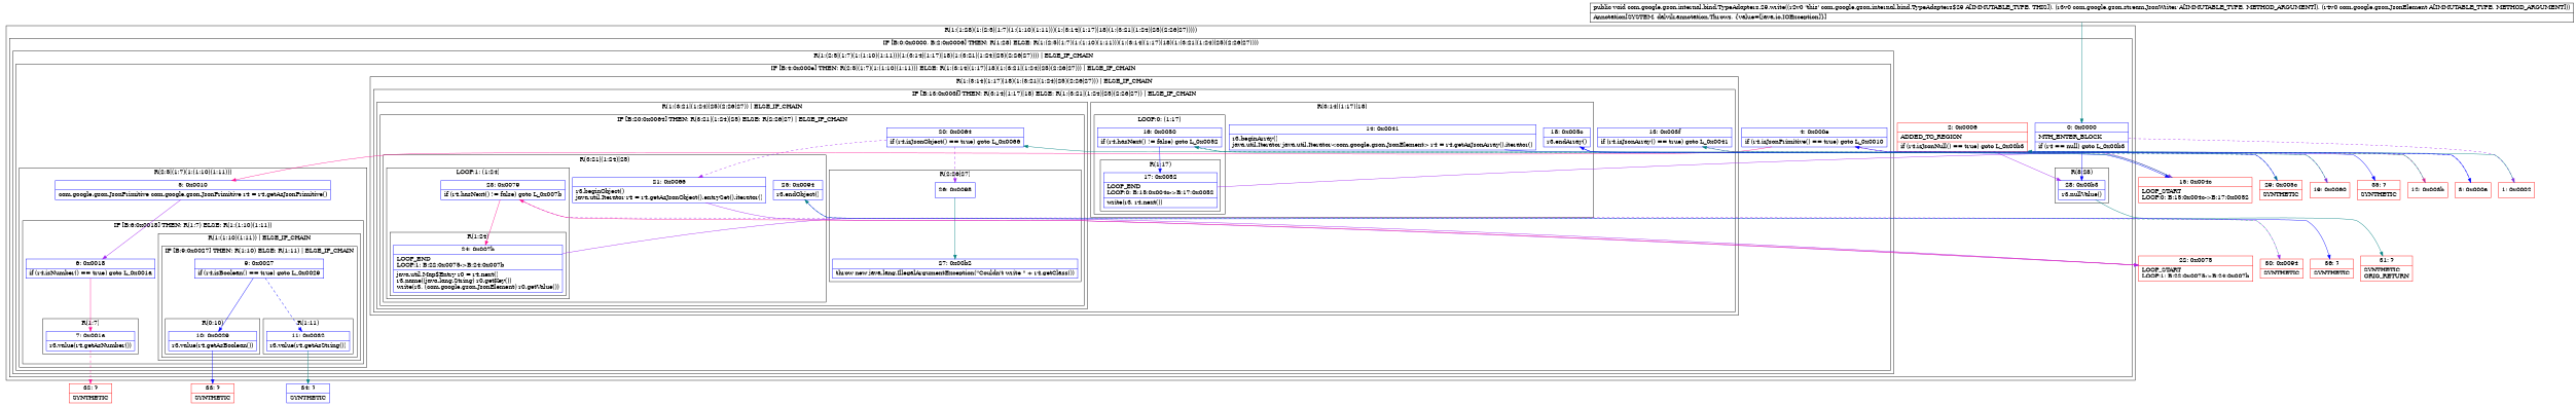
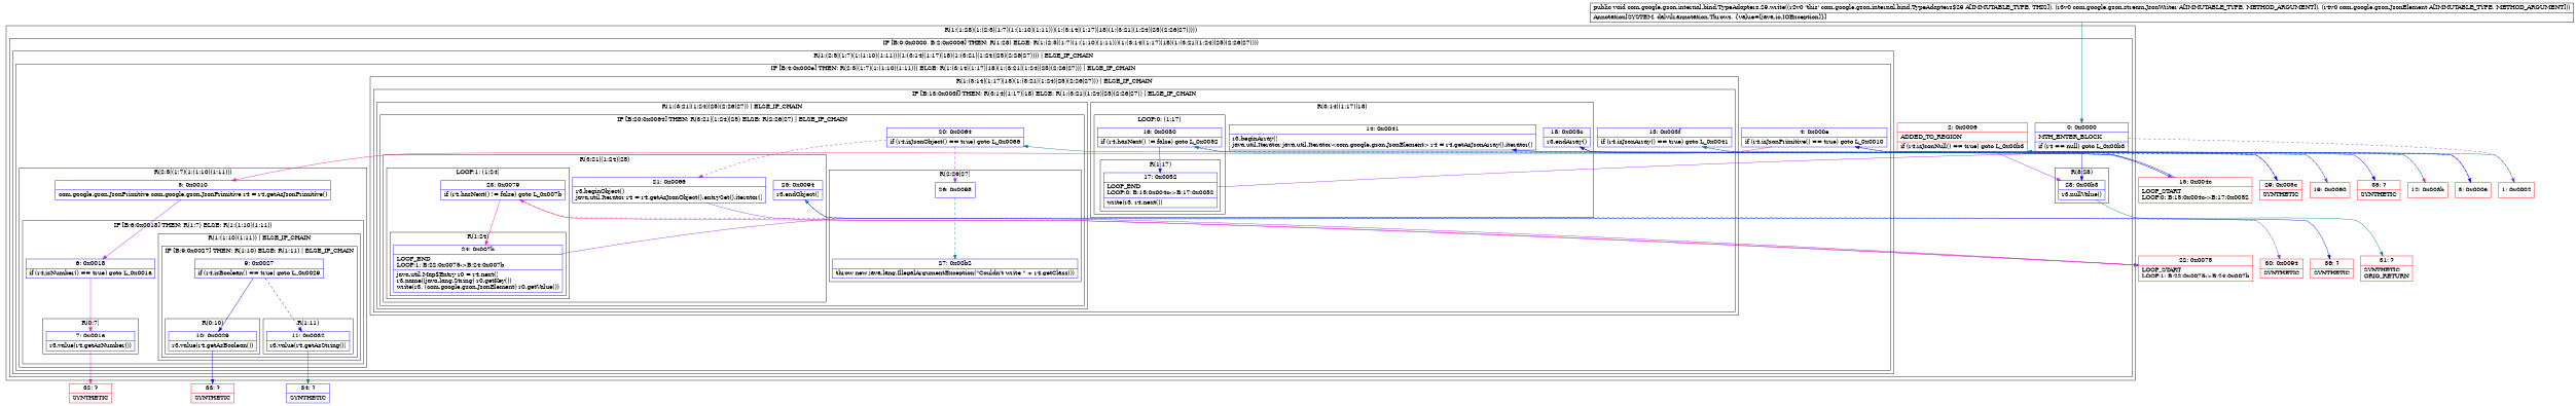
  digraph {
    node [color=blue shape=record]
    edge [color=blue]
    n1 [label="{28\:\ 0x00b3|r3.nullValue()\l}"]
    n2 [label="{7\:\ 0x001a|r3.value(r4.getAsNumber())\l}"]
    n3 [label="{10\:\ 0x0029|r3.value(r4.getAsBoolean())\l}"]
    n4 [label="{11\:\ 0x0032|r3.value(r4.getAsString())\l}"]
    n5 [label="{9\:\ 0x0027|if (r4.isBoolean() == true) goto L_0x0029\l}"]
    n6 [label="{6\:\ 0x0018|if (r4.isNumber() == true) goto L_0x001a\l}"]
    n7 [label="{5\:\ 0x0010|com.google.gson.JsonPrimitive com.google.gson.JsonPrimitive r4 = r4.getAsJsonPrimitive()\l}"]
    n8 [label="{17\:\ 0x0052|LOOP_END\lLOOP:0: B:15:0x004c\-\>B:17:0x0052\l|write(r3, r4.next())\l}"]
    n9 [label="{16\:\ 0x0050|if (r4.hasNext() != false) goto L_0x0052\l}"]
    n10 [label="{14\:\ 0x0041|r3.beginArray()\ljava.util.Iterator java.util.Iterator\<com.google.gson.JsonElement\> r4 = r4.getAsJsonArray().iterator()\l}"]
    n11 [label="{18\:\ 0x005c|r3.endArray()\l}"]
    n12 [label="{24\:\ 0x007b|LOOP_END\lLOOP:1: B:22:0x0075\-\>B:24:0x007b\l|java.util.Map$Entry r0 = r4.next()\lr3.name((java.lang.String) r0.getKey())\lwrite(r3, (com.google.gson.JsonElement) r0.getValue())\l}"]
    n13 [label="{23\:\ 0x0079|if (r4.hasNext() != false) goto L_0x007b\l}"]
    n14 [label="{21\:\ 0x0066|r3.beginObject()\ljava.util.Iterator r4 = r4.getAsJsonObject().entrySet().iterator()\l}"]
    n15 [label="{25\:\ 0x0094|r3.endObject()\l}"]
    n16 [label="{26\:\ 0x0098}"]
    n17 [label="{27\:\ 0x00b2|throw new java.lang.IllegalArgumentException(\"Couldn't write \" + r4.getClass())\l}"]
    n18 [label="{20\:\ 0x0064|if (r4.isJsonObject() == true) goto L_0x0066\l}"]
    n19 [label="{13\:\ 0x003f|if (r4.isJsonArray() == true) goto L_0x0041\l}"]
    n20 [label="{4\:\ 0x000e|if (r4.isJsonPrimitive() == true) goto L_0x0010\l}"]
    n21 [label="{0\:\ 0x0000|MTH_ENTER_BLOCK\l|if (r4 == null) goto L_0x00b3\l}"]
    n22 [color=red label="{2\:\ 0x0006|ADDED_TO_REGION\l|if (r4.isJsonNull() == true) goto L_0x00b3\l}"]
    n23 [color=red label="{31\:\ ?|SYNTHETIC\lORIG_RETURN\l}"]
    n24 [color=red label="{32\:\ ?|SYNTHETIC\l}"]
    n25 [color=red label="{33\:\ ?|SYNTHETIC\l}"]
    n26 [label="{34\:\ ?|SYNTHETIC\l}"]
    n27 [color=red label="{15\:\ 0x004c|LOOP_START\lLOOP:0: B:15:0x004c\-\>B:17:0x0052\l}"]
    n28 [color=red label="{29\:\ 0x005c|SYNTHETIC\l}"]
    n29 [color=red label="{35\:\ ?|SYNTHETIC\l}"]
    n30 [color=red label="{22\:\ 0x0075|LOOP_START\lLOOP:1: B:22:0x0075\-\>B:24:0x007b\l}"]
    n31 [color=red label="{30\:\ 0x0094|SYNTHETIC\l}"]
    n32 [color=red label="{36\:\ ?|SYNTHETIC\l}"]
    n33 [color=red label="{19\:\ 0x0060}"]
    n34 [color=red label="{12\:\ 0x003b}"]
    n35 [color=red label="{1\:\ 0x0002}"]
    n36 [color=red label="{3\:\ 0x000a}"]
    n37 [label="{public void com.google.gson.internal.bind.TypeAdapters.29.write((r2v0 'this' com.google.gson.internal.bind.TypeAdapters$29 A[IMMUTABLE_TYPE, THIS]), (r3v0 com.google.gson.stream.JsonWriter A[IMMUTABLE_TYPE, METHOD_ARGUMENT]), (r4v0 com.google.gson.JsonElement A[IMMUTABLE_TYPE, METHOD_ARGUMENT]))  | Annotation[SYSTEM, dalvik.annotation.Throws, \{value=[java.io.IOException]\}]\l}" color=""]
    subgraph cluster_1 {
      label="R(1:(1:28)(1:(2:5|(1:7)(1:(1:10)(1:11)))(1:(3:14|(1:17)|18)(1:(3:21|(1:24)|25)(2:26|27)))))"
      subgraph cluster_2 {
        label="IF [B:0:0x0000, B:2:0x0006] THEN: R(1:28) ELSE: R(1:(2:5|(1:7)(1:(1:10)(1:11)))(1:(3:14|(1:17)|18)(1:(3:21|(1:24)|25)(2:26|27))))"
        n21
        n22
        subgraph cluster_3 {
          label="R(8:28)"
          n1
        }
        subgraph cluster_4 {
          label="R(1:(2:5|(1:7)(1:(1:10)(1:11)))(1:(3:14|(1:17)|18)(1:(3:21|(1:24)|25)(2:26|27)))) | ELSE_IF_CHAIN\l"
          subgraph cluster_5 {
            label="IF [B:4:0x000e] THEN: R(2:5|(1:7)(1:(1:10)(1:11))) ELSE: R(1:(3:14|(1:17)|18)(1:(3:21|(1:24)|25)(2:26|27))) | ELSE_IF_CHAIN\l"
            n20
            subgraph cluster_6 {
              label="R(2:5|(1:7)(1:(1:10)(1:11)))"
              n7
              subgraph cluster_7 {
                label="IF [B:6:0x0018] THEN: R(1:7) ELSE: R(1:(1:10)(1:11))"
                n6
                subgraph cluster_8 {
-                 label="R(1:7)"
+                 label="R(0:7)"
                  n2
                }
                subgraph cluster_9 {
                  label="R(1:(1:10)(1:11)) | ELSE_IF_CHAIN\l"
                  subgraph cluster_10 {
                    label="IF [B:9:0x0027] THEN: R(1:10) ELSE: R(1:11) | ELSE_IF_CHAIN\l"
                    n5
                    subgraph cluster_11 {
                      label="R(0:10)"
                      n3
                    }
                    subgraph cluster_12 {
                      label="R(1:11)"
                      n4
                    }
                  }
                }
              }
            }
            subgraph cluster_13 {
              label="R(1:(3:14|(1:17)|18)(1:(3:21|(1:24)|25)(2:26|27))) | ELSE_IF_CHAIN\l"
              subgraph cluster_14 {
                label="IF [B:13:0x003f] THEN: R(3:14|(1:17)|18) ELSE: R(1:(3:21|(1:24)|25)(2:26|27)) | ELSE_IF_CHAIN\l"
                n19
                subgraph cluster_15 {
                  label="R(3:14|(1:17)|18)"
                  n10
                  n11
                  subgraph cluster_16 {
                    label="LOOP:0: (1:17)"
                    n9
                    subgraph cluster_17 {
                      label="R(1:17)"
                      n8
                    }
                  }
                }
                subgraph cluster_18 {
                  label="R(1:(3:21|(1:24)|25)(2:26|27)) | ELSE_IF_CHAIN\l"
                  subgraph cluster_19 {
                    label="IF [B:20:0x0064] THEN: R(3:21|(1:24)|25) ELSE: R(2:26|27) | ELSE_IF_CHAIN\l"
                    n18
                    subgraph cluster_20 {
                      label="R(3:21|(1:24)|25)"
                      n14
                      n15
                      subgraph cluster_21 {
                        label="LOOP:1: (1:24)"
                        n13
                        subgraph cluster_22 {
                          label="R(1:24)"
                          n12
                        }
                      }
                    }
                    subgraph cluster_23 {
                      label="R(2:26|27)"
                      n16
                      n17
                    }
                  }
                }
              }
            }
          }
        }
      }
    }
    n1 -> n23 [color=teal]
-   n2 -> n24 [color=deeppink style=dashed]
+   n2 -> n24 [color=deeppink]
    n3 -> n25
    n4 -> n26 [color=teal]
    n5 -> n3
    n5 -> n4 [style=dashed]
    n6 -> n2 [color=deeppink]
    n7 -> n6 [color=purple]
    n8 -> n27 [color=purple]
    n9 -> n8
-   n9 -> n28 [color=teal style=dashed]
-   n10 -> n27
+   n9 -> n28 [style=dashed]
+   n27 -> n10
    n11 -> n29
    n12 -> n30 [color=purple]
    n13 -> n12 [color=deeppink]
    n13 -> n31 [color=purple style=dashed]
    n14 -> n30 [color=purple]
    n15 -> n32
-   n16 -> n17 [color=teal]
+   n16 -> n17 [color=teal style=dashed]
    n18 -> n14 [color=purple style=dashed]
    n18 -> n16 [color=purple style=dashed]
    n19 -> n33 [color=purple style=dashed]
    n20 -> n7 [color=deeppink]
    n20 -> n34 [color=deeppink style=dashed]
    n21 -> n1
    n21 -> n35 [color=purple style=dashed]
    n22 -> n1 [color=purple]
    n22 -> n36 [style=dashed]
    n27 -> n9 [color=teal]
    n28 -> n11
    n30 -> n13 [color=deeppink]
    n31 -> n15 [color=teal style=dashed]
    n33 -> n18 [color=teal]
    n34 -> n19 [color=teal]
    n35 -> n22 [color=teal]
    n36 -> n20
    n37 -> n21 [color=teal]
  }
